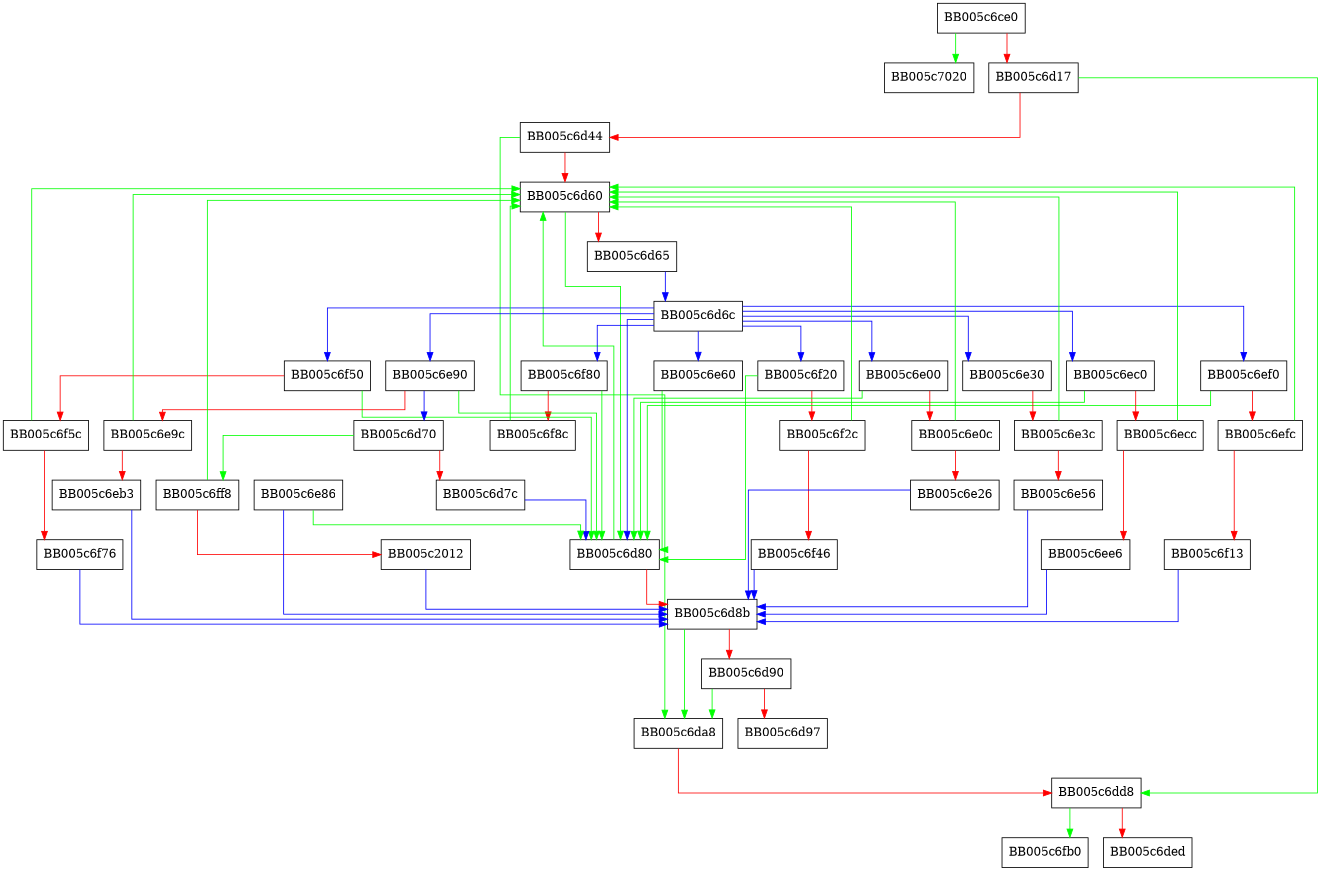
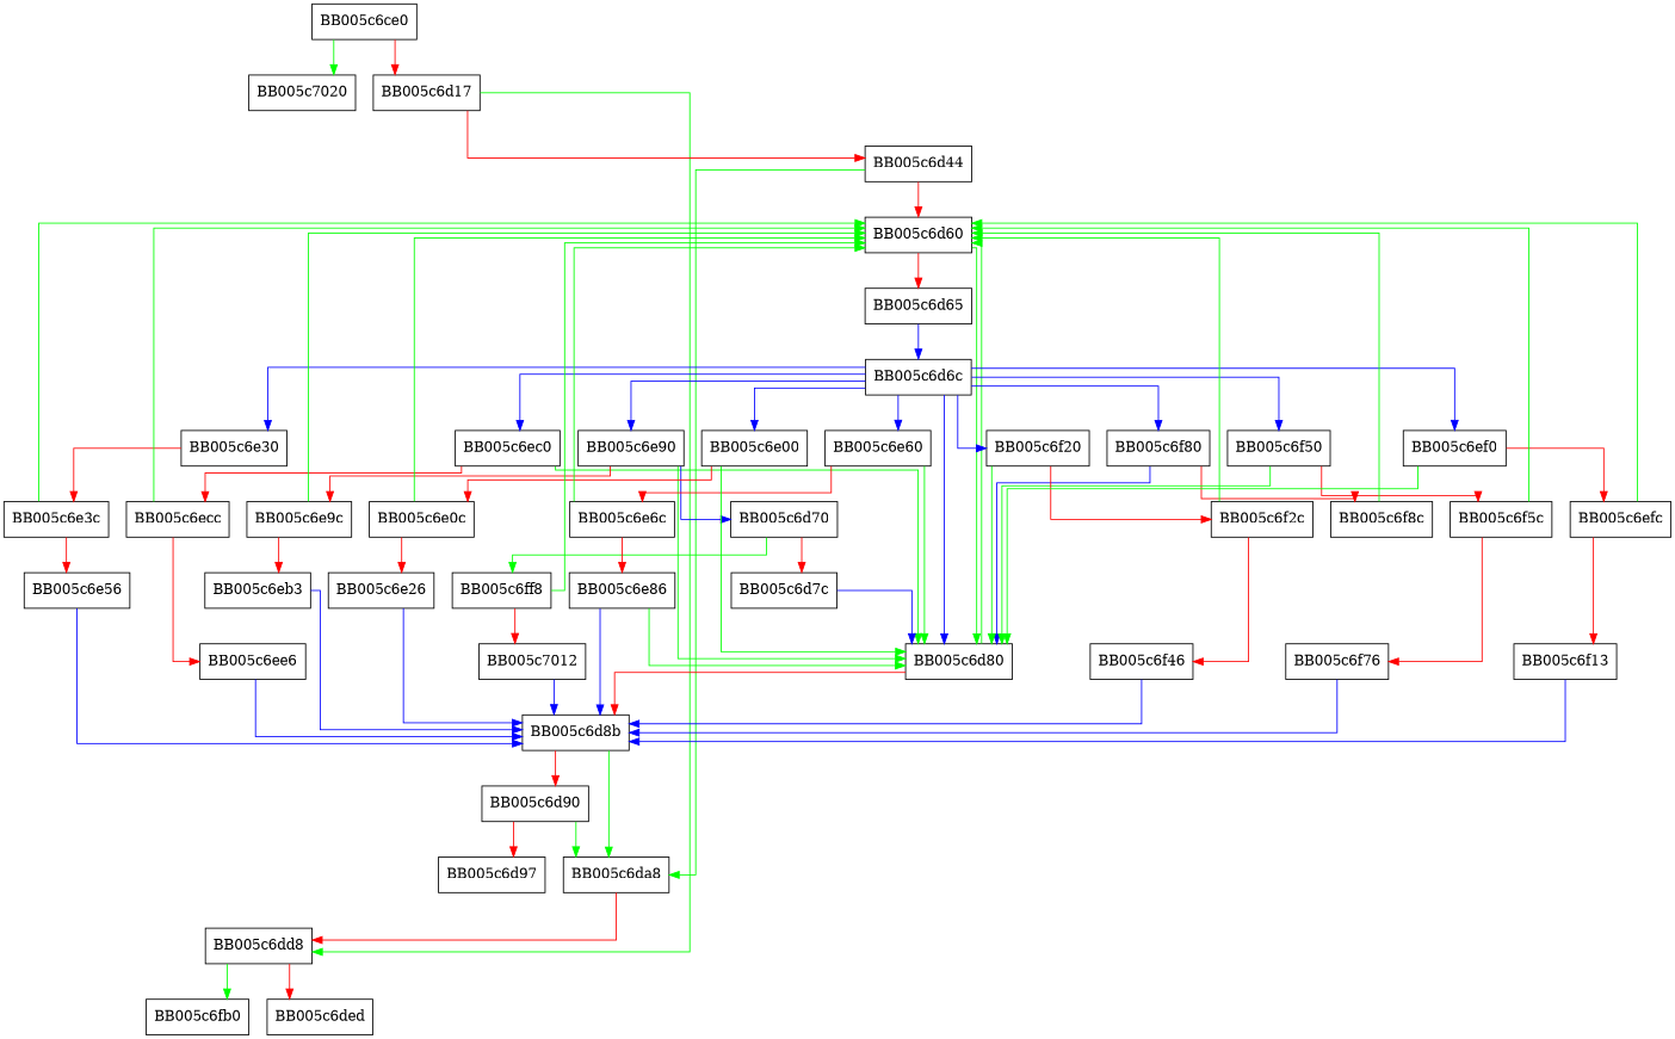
  digraph {
    splines=ortho
    node [shape=box]
    edge [color=green]
    BB005c6ce0
    BB005c7020
    BB005c6d17
    BB005c6dd8
    BB005c6d44
    BB005c6fb0
    BB005c6ded
    BB005c6da8
    BB005c6d60
    BB005c6d80
    BB005c6d65
    BB005c6d8b
    BB005c6d6c
    BB005c6d90
    BB005c6f80
    BB005c6f50
    BB005c6f20
    BB005c6ef0
    BB005c6ec0
    BB005c6e90
    BB005c6e60
    BB005c6e30
    BB005c6e00
    BB005c6f8c
    BB005c6f5c
    BB005c6f2c
    BB005c6efc
    BB005c6ecc
    BB005c6d70
    BB005c6e9c
    BB005c6ff8
    BB005c6d7c
+   BB005c6e6c
    BB005c6e3c
    BB005c6e0c
    BB005c6f76
    BB005c6f46
    BB005c6f13
    BB005c6ee6
    BB005c6eb3
-   BB005c7012 [label=BB005c2012]
+   BB005c7012
    BB005c6e86
    BB005c6e56
    BB005c6e26
    BB005c6d97
    BB005c6ce0 -> BB005c7020
    BB005c6ce0 -> BB005c6d17 [color=red]
    BB005c6d17 -> BB005c6dd8
    BB005c6d17 -> BB005c6d44 [color=red]
    BB005c6dd8 -> BB005c6fb0
    BB005c6dd8 -> BB005c6ded [color=red]
    BB005c6d44 -> BB005c6da8
    BB005c6d44 -> BB005c6d60 [color=red]
    BB005c6da8 -> BB005c6dd8 [color=red]
    BB005c6d60 -> BB005c6d80
    BB005c6d60 -> BB005c6d65 [color=red]
    BB005c6d80 -> BB005c6d60
    BB005c6d80 -> BB005c6d8b [color=red]
    BB005c6d65 -> BB005c6d6c [color=blue]
    BB005c6d8b -> BB005c6da8
    BB005c6d8b -> BB005c6d90 [color=red]
    BB005c6d6c -> BB005c6d80 [color=blue]
    BB005c6d6c -> BB005c6f80 [color=blue]
    BB005c6d6c -> BB005c6f50 [color=blue]
    BB005c6d6c -> BB005c6f20 [color=blue]
    BB005c6d6c -> BB005c6ef0 [color=blue]
    BB005c6d6c -> BB005c6ec0 [color=blue]
    BB005c6d6c -> BB005c6e90 [color=blue]
    BB005c6d6c -> BB005c6e60 [color=blue]
    BB005c6d6c -> BB005c6e30 [color=blue]
    BB005c6d6c -> BB005c6e00 [color=blue]
    BB005c6d90 -> BB005c6da8
    BB005c6d90 -> BB005c6d97 [color=red]
-   BB005c6f80 -> BB005c6d80
+   BB005c6f80 -> BB005c6d80 [color=blue]
    BB005c6f80 -> BB005c6f8c [color=red]
    BB005c6f50 -> BB005c6d80
    BB005c6f50 -> BB005c6f5c [color=red]
    BB005c6f20 -> BB005c6d80
    BB005c6f20 -> BB005c6f2c [color=red]
    BB005c6ef0 -> BB005c6d80
    BB005c6ef0 -> BB005c6efc [color=red]
    BB005c6ec0 -> BB005c6d80
    BB005c6ec0 -> BB005c6ecc [color=red]
    BB005c6e90 -> BB005c6d80
    BB005c6e90 -> BB005c6d70 [color=blue]
    BB005c6e90 -> BB005c6e9c [color=red]
    BB005c6e60 -> BB005c6d80
+   BB005c6e60 -> BB005c6e6c [color=red]
    BB005c6e30 -> BB005c6e3c [color=red]
    BB005c6e00 -> BB005c6d80
    BB005c6e00 -> BB005c6e0c [color=red]
    BB005c6f8c -> BB005c6d60
    BB005c6f5c -> BB005c6d60
    BB005c6f5c -> BB005c6f76 [color=red]
    BB005c6f2c -> BB005c6d60
    BB005c6f2c -> BB005c6f46 [color=red]
    BB005c6efc -> BB005c6d60
    BB005c6efc -> BB005c6f13 [color=red]
    BB005c6ecc -> BB005c6d60
    BB005c6ecc -> BB005c6ee6 [color=red]
    BB005c6d70 -> BB005c6ff8
    BB005c6d70 -> BB005c6d7c [color=red]
    BB005c6e9c -> BB005c6d60
    BB005c6e9c -> BB005c6eb3 [color=red]
    BB005c6ff8 -> BB005c6d60
    BB005c6ff8 -> BB005c7012 [color=red]
    BB005c6d7c -> BB005c6d80 [color=blue]
+   BB005c6e6c -> BB005c6d60
+   BB005c6e6c -> BB005c6e86 [color=red]
    BB005c6e3c -> BB005c6d60
    BB005c6e3c -> BB005c6e56 [color=red]
    BB005c6e0c -> BB005c6d60
    BB005c6e0c -> BB005c6e26 [color=red]
    BB005c6f76 -> BB005c6d8b [color=blue]
    BB005c6f46 -> BB005c6d8b [color=blue]
    BB005c6f13 -> BB005c6d8b [color=blue]
    BB005c6ee6 -> BB005c6d8b [color=blue]
    BB005c6eb3 -> BB005c6d8b [color=blue]
    BB005c7012 -> BB005c6d8b [color=blue]
    BB005c6e86 -> BB005c6d80
    BB005c6e86 -> BB005c6d8b [color=blue]
    BB005c6e56 -> BB005c6d8b [color=blue]
    BB005c6e26 -> BB005c6d8b [color=blue]
  }
